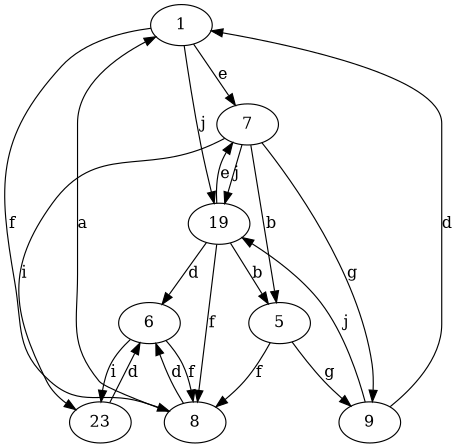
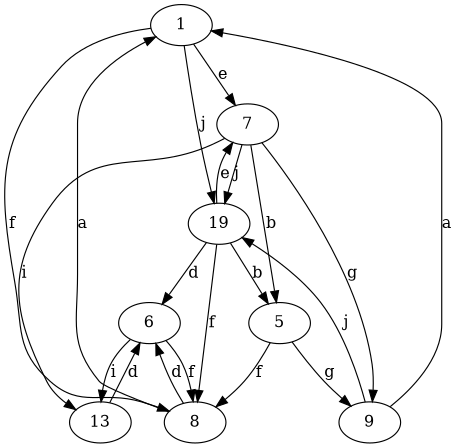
  strict digraph {
    1
    7
    8
    n4 [label=19]
    5
    9
-   13 [label=23]
+   13
    6
    1 -> 7 [label=e]
    1 -> 8 [label=f]
    1 -> n4 [label=j]
    7 -> n4 [label=j]
    7 -> 5 [label=b]
    7 -> 9 [label=g]
    7 -> 13 [label=i]
    8 -> 1 [label=a]
    8 -> 6 [label=d]
    n4 -> 7 [label=e]
    n4 -> 8 [label=f]
    n4 -> 5 [label=b]
    n4 -> 6 [label=d]
    5 -> 8 [label=f]
    5 -> 9 [label=g]
-   9 -> 1 [label=d]
+   9 -> 1 [label=a]
    9 -> n4 [label=j]
    13 -> 6 [label=d]
    6 -> 8 [label=f]
    6 -> 13 [label=i]
  }
